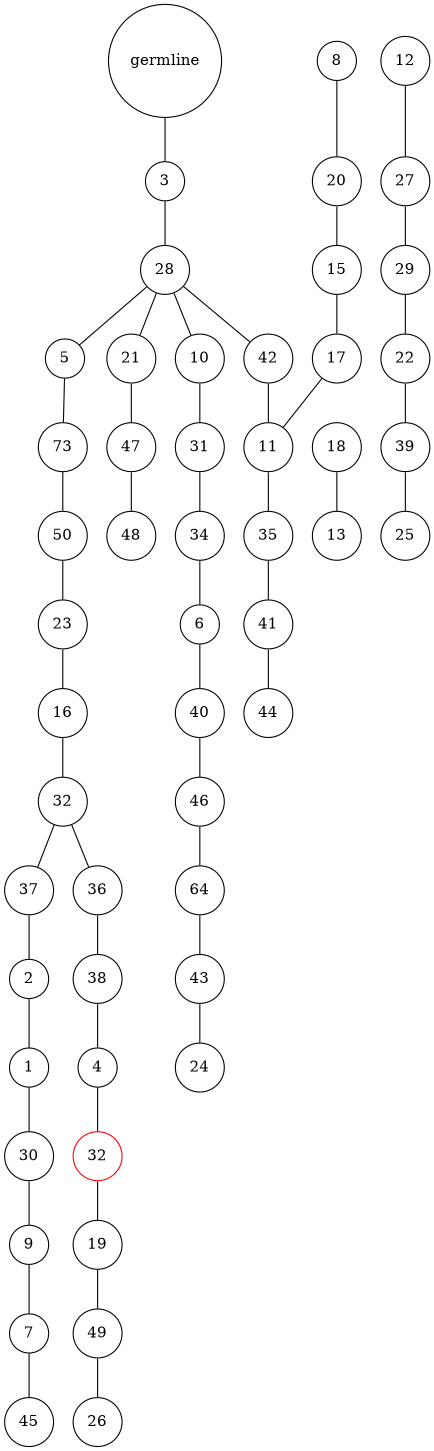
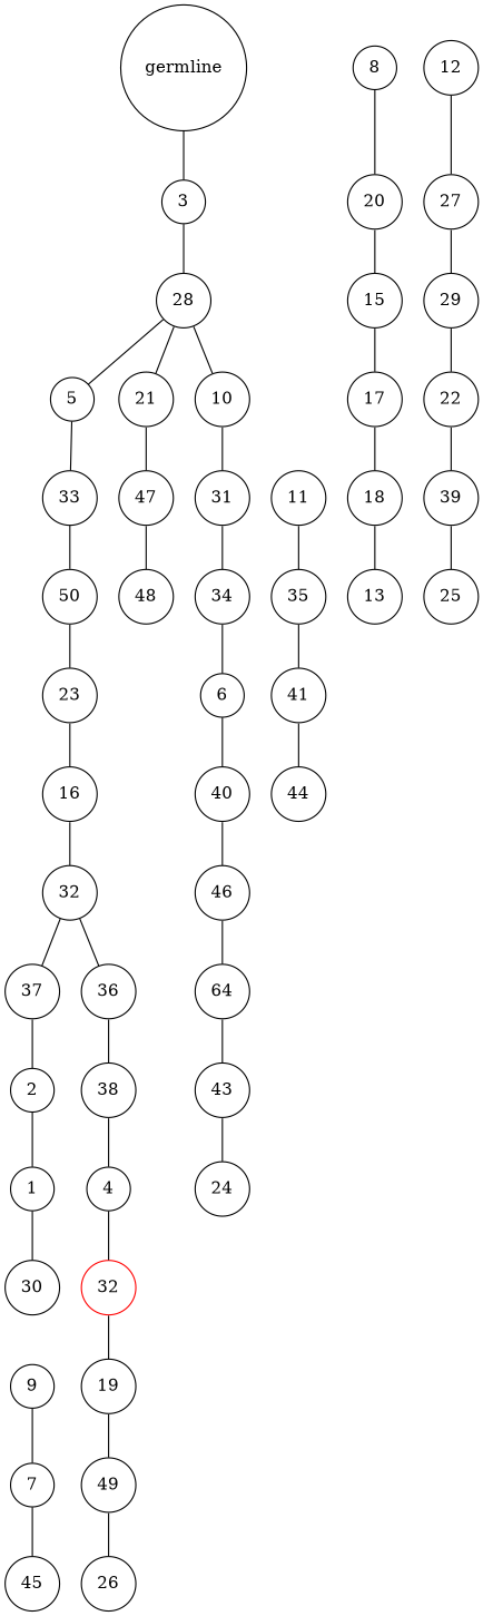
  graph {
    rankdir=UD
    splines=line
    node [shape=circle]
    n1 [label=germline]
    n2 [label=3]
    n3 [label=28]
    n4 [label=5]
    n5 [label=21]
    n6 [label=10]
-   n7 [label=42]
-   n8 [label=73]
+   n8 [label=33]
    n9 [label=47]
    n10 [label=31]
    n11 [label=11]
    n12 [label=50]
    n13 [label=23]
    n14 [label=16]
    n15 [label=32]
    n16 [label=37]
    n17 [label=36]
    n18 [label=2]
    n19 [label=38]
    n20 [label=1]
    n21 [label=30]
    n22 [label=9]
    n23 [label=7]
    n24 [label=45]
    n25 [label=4]
    n26 [color=red label=32]
    n27 [label=19]
    n28 [label=49]
    n29 [label=26]
    n30 [label=48]
    n31 [label=8]
    n32 [label=20]
    n33 [label=15]
    n34 [label=17]
    n35 [label=18]
    n36 [label=13]
    n37 [label=34]
    n38 [label=6]
    n39 [label=40]
    n40 [label=46]
    n41 [label=64]
    n42 [label=43]
    n43 [label=24]
    n44 [label=12]
    n45 [label=27]
    n46 [label=29]
    n47 [label=22]
    n48 [label=39]
    n49 [label=25]
    n50 [label=35]
    n51 [label=41]
    n52 [label=44]
    n1 -- n2
    n2 -- n3
    n3 -- n4
    n3 -- n5
    n3 -- n6
-   n3 -- n7
    n4 -- n8
    n5 -- n9
    n6 -- n10
-   n7 -- n11
    n8 -- n12
    n9 -- n30
    n10 -- n37
    n11 -- n50
    n12 -- n13
    n13 -- n14
    n14 -- n15
    n15 -- n16
    n15 -- n17
    n16 -- n18
    n17 -- n19
    n18 -- n20
    n19 -- n25
    n20 -- n21
-   n21 -- n22
    n22 -- n23
    n23 -- n24
    n25 -- n26
    n26 -- n27
    n27 -- n28
    n28 -- n29
    n31 -- n32
    n32 -- n33
    n33 -- n34
-   n34 -- n11
+   n34 -- n35
    n35 -- n36
    n37 -- n38
    n38 -- n39
    n39 -- n40
    n40 -- n41
    n41 -- n42
    n42 -- n43
    n44 -- n45
    n45 -- n46
    n46 -- n47
    n47 -- n48
    n48 -- n49
    n50 -- n51
    n51 -- n52
  }
